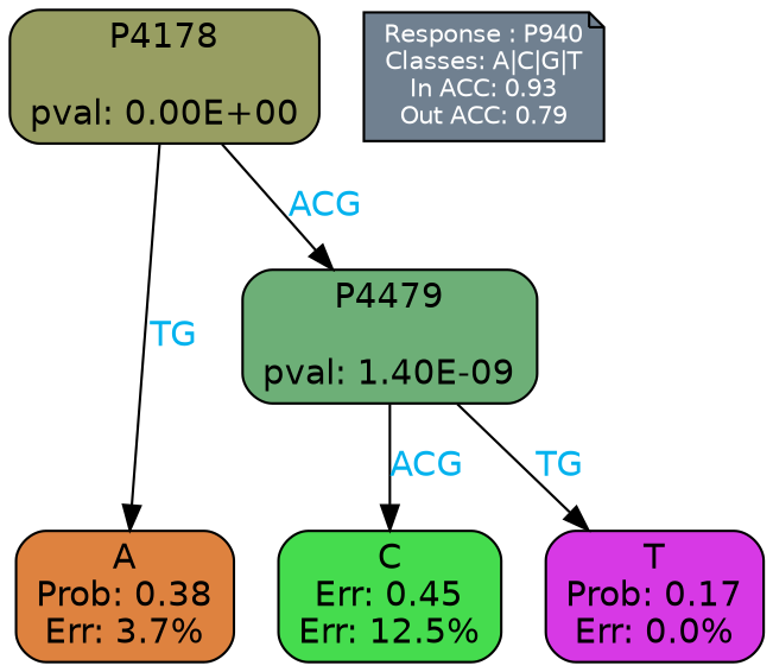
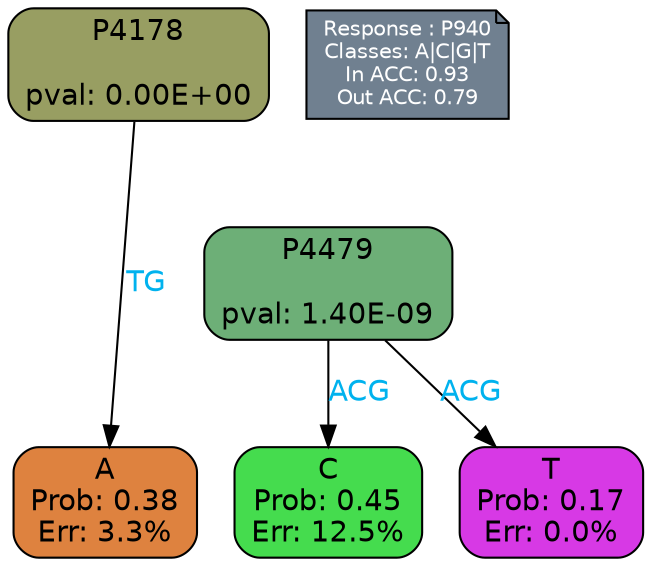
  digraph {
    ranksep=equally
    splines=polylines
    node [color=black fontname=helvetica shape=box style="filled, rounded"]
    edge [fontcolor=deepskyblue2 fontname=helvetica]
-   n1 [fillcolor="#45dc4e" label="C\nErr: 0.45\nErr: 12.5%"]
+   n1 [fillcolor="#45dc4e" label="C\nProb: 0.45\nErr: 12.5%"]
    n2 [fillcolor="#d739e5" label="T\nProb: 0.17\nErr: 0.0%"]
-   n3 [fillcolor="#de823f" label="A\nProb: 0.38\nErr: 3.7%"]
+   n3 [fillcolor="#de823f" label="A\nProb: 0.38\nErr: 3.3%"]
    n4 [align=left fillcolor=slategray fontcolor=white fontsize=10 label="Response : P940\nClasses: A|C|G|T\nIn ACC: 0.93\nOut ACC: 0.79\n" shape=note style=filled]
    n5 [fillcolor="#989e62" label="P4178\n\npval: 0.00E+00"]
    n6 [fillcolor="#6daf77" label="P4479\n\npval: 1.40E-09"]
    subgraph sub_1 {
      rank=same
      n1
      n2
      n3
    }
    subgraph sub_2 {
      rank=same
      n4
      n5
    }
    n5 -> n3 [label=TG]
-   n5 -> n6 [label=ACG]
    n6 -> n1 [label=ACG]
-   n6 -> n2 [label=TG]
+   n6 -> n2 [label=ACG]
  }
